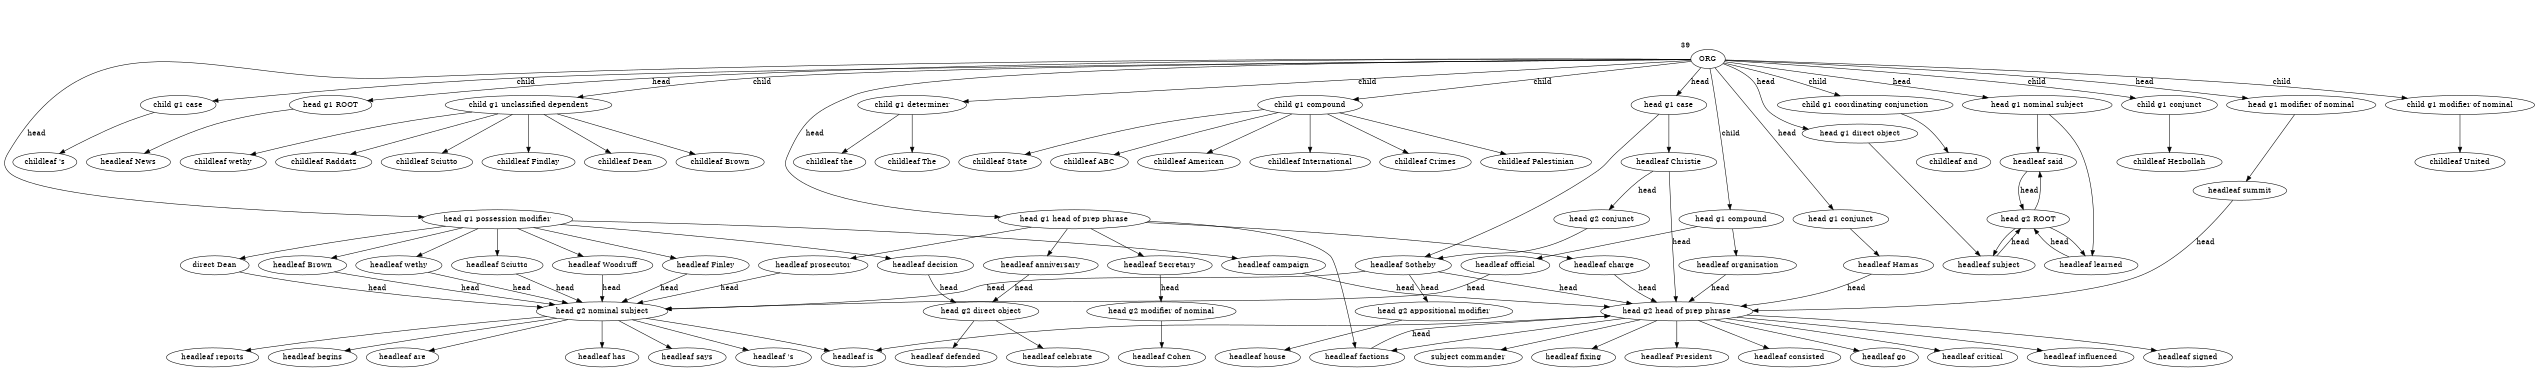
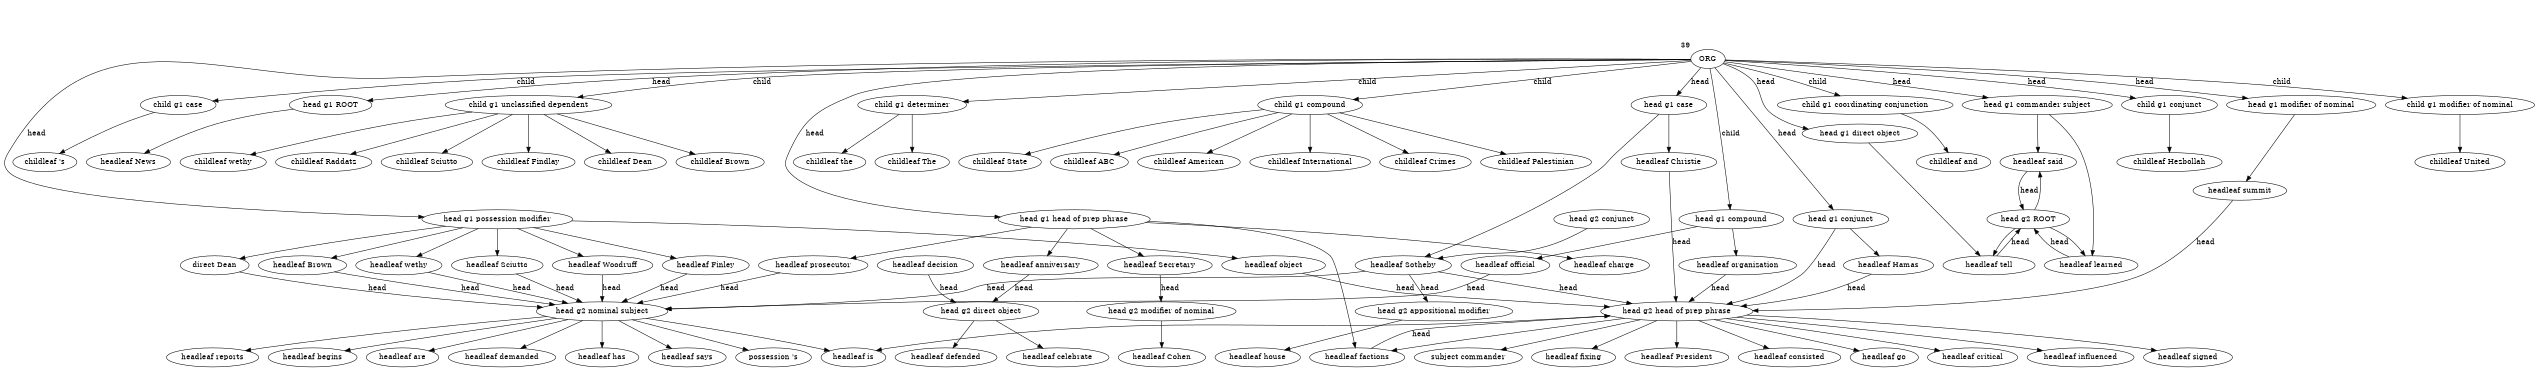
  strict digraph {
    node [weight=1]
    ORG [weight=39 xlabel=39]
    "head g1 possession modifier" [weight=9]
    "child g1 case" [weight=9]
    "head g1 ROOT" [weight=9]
    "child g1 unclassified dependent" [weight=9]
    "head g1 compound" [weight=2]
    "head g1 head of prep phrase" [weight=5]
    "child g1 determiner" [weight=5]
    "child g1 compound" [weight=7]
-   "head g1 nominal subject" [weight=2]
+   "head g1 nominal subject" [weight=2 label="head g1 commander subject"]
    "head g1 case" [weight=9]
    "child g1 coordinating conjunction"
    "child g1 conjunct"
    "head g1 conjunct"
    "head g1 direct object"
    "head g1 modifier of nominal"
    "child g1 modifier of nominal"
    "headleaf Sciutto" [weight=2]
    "headleaf Finley"
    n20 [label="direct Dean"]
    "headleaf Brown"
-   "headleaf campaign"
+   "headleaf campaign" [label="headleaf object"]
    "headleaf Woodruff"
    "headleaf decision"
    "headleaf wethy"
    "childleaf 's" [weight=9]
    "headleaf News" [weight=9]
    "childleaf Sciutto" [weight=2]
    "childleaf Findlay"
    "childleaf Dean" [weight=2]
    "childleaf Brown"
    "childleaf wethy" [weight=2]
    "childleaf Raddatz"
    "headleaf organization"
    "headleaf official"
    "headleaf factions" [weight=2]
    "headleaf anniversary"
    "headleaf prosecutor"
    "headleaf charge"
    "headleaf Secretary"
    "childleaf the" [weight=4]
    "childleaf The"
    "childleaf American"
    "childleaf International"
    "childleaf Crimes"
    "childleaf Palestinian"
    "childleaf State"
    "childleaf ABC" [weight=2]
    "headleaf said" [weight=2]
    "headleaf learned" [weight=2]
    "headleaf Sotheby" [weight=8]
    "headleaf Christie" [weight=4]
    "childleaf and"
    "childleaf Hezbollah"
    "headleaf Hamas"
-   "headleaf tell" [weight=2 label="headleaf subject"]
+   "headleaf tell" [weight=2]
    "headleaf summit"
    "childleaf United"
    "head g2 nominal subject" [weight=10]
    "head g2 head of prep phrase" [weight=10]
    "head g2 direct object" [weight=2]
    "headleaf reports"
    "headleaf begins"
    "headleaf is" [weight=4]
    "headleaf are"
+   "headleaf demanded"
    "headleaf has"
    "headleaf says"
-   "headleaf 's"
+   "headleaf 's" [label="possession 's"]
    n70 [label="subject commander"]
    "headleaf fixing"
    "headleaf President"
    "headleaf consisted"
    "headleaf go"
    "headleaf critical"
    "headleaf influenced"
    "headleaf signed"
    "head g2 modifier of nominal"
    "headleaf celebrate"
    "headleaf defended"
    "head g2 ROOT" [weight=3]
    "head g2 appositional modifier"
    "head g2 conjunct" [weight=3]
    "headleaf house"
    "headleaf Cohen"
    ORG -> "head g1 possession modifier" [label=head]
    ORG -> "child g1 case" [label=child]
    ORG -> "head g1 ROOT" [label=head]
    ORG -> "child g1 unclassified dependent" [label=child]
    ORG -> "head g1 compound" [label=child]
    ORG -> "head g1 head of prep phrase" [label=head]
    ORG -> "child g1 determiner" [label=child]
    ORG -> "child g1 compound" [label=child]
    ORG -> "head g1 nominal subject" [label=head]
    ORG -> "head g1 case" [label=head]
    ORG -> "child g1 coordinating conjunction" [label=child]
-   ORG -> "child g1 conjunct" [label=child]
+   ORG -> "child g1 conjunct" [label=head]
    ORG -> "head g1 conjunct" [label=head]
    ORG -> "head g1 direct object" [label=head]
    ORG -> "head g1 modifier of nominal" [label=head]
    ORG -> "child g1 modifier of nominal" [label=child]
    "head g1 possession modifier" -> "headleaf Sciutto"
    "head g1 possession modifier" -> "headleaf Finley"
    "head g1 possession modifier" -> n20
    "head g1 possession modifier" -> "headleaf Brown"
    "head g1 possession modifier" -> "headleaf campaign"
    "head g1 possession modifier" -> "headleaf Woodruff"
-   "head g1 possession modifier" -> "headleaf decision"
    "head g1 possession modifier" -> "headleaf wethy"
    "child g1 case" -> "childleaf 's"
    "head g1 ROOT" -> "headleaf News"
    "child g1 unclassified dependent" -> "childleaf Sciutto"
    "child g1 unclassified dependent" -> "childleaf Findlay"
    "child g1 unclassified dependent" -> "childleaf Dean"
    "child g1 unclassified dependent" -> "childleaf Brown"
    "child g1 unclassified dependent" -> "childleaf wethy"
    "child g1 unclassified dependent" -> "childleaf Raddatz"
    "head g1 compound" -> "headleaf organization"
    "head g1 compound" -> "headleaf official"
    "head g1 head of prep phrase" -> "headleaf factions"
    "head g1 head of prep phrase" -> "headleaf anniversary"
    "head g1 head of prep phrase" -> "headleaf prosecutor"
    "head g1 head of prep phrase" -> "headleaf charge"
    "head g1 head of prep phrase" -> "headleaf Secretary"
    "child g1 determiner" -> "childleaf the"
    "child g1 determiner" -> "childleaf The"
    "child g1 compound" -> "childleaf American"
    "child g1 compound" -> "childleaf International"
    "child g1 compound" -> "childleaf Crimes"
    "child g1 compound" -> "childleaf Palestinian"
    "child g1 compound" -> "childleaf State"
    "child g1 compound" -> "childleaf ABC"
    "head g1 nominal subject" -> "headleaf said"
    "head g1 nominal subject" -> "headleaf learned"
    "head g1 case" -> "headleaf Sotheby"
    "head g1 case" -> "headleaf Christie"
    "child g1 coordinating conjunction" -> "childleaf and"
    "child g1 conjunct" -> "childleaf Hezbollah"
    "head g1 conjunct" -> "headleaf Hamas"
    "head g1 direct object" -> "headleaf tell"
    "head g1 modifier of nominal" -> "headleaf summit"
    "child g1 modifier of nominal" -> "childleaf United"
    "headleaf Sciutto" -> "head g2 nominal subject" [label=head]
    "headleaf Finley" -> "head g2 nominal subject" [label=head]
    n20 -> "head g2 nominal subject" [label=head]
    "headleaf Brown" -> "head g2 nominal subject" [label=head]
    "headleaf campaign" -> "head g2 head of prep phrase" [label=head]
    "headleaf Woodruff" -> "head g2 nominal subject" [label=head]
    "headleaf decision" -> "head g2 direct object" [label=head]
    "headleaf wethy" -> "head g2 nominal subject" [label=head]
    "headleaf organization" -> "head g2 head of prep phrase" [label=head]
    "headleaf official" -> "head g2 nominal subject" [label=head]
    "headleaf factions" -> "head g2 head of prep phrase" [label=head]
    "headleaf anniversary" -> "head g2 direct object" [label=head]
    "headleaf prosecutor" -> "head g2 nominal subject" [label=head]
-   "headleaf charge" -> "head g2 head of prep phrase" [label=head]
+   "head g1 conjunct" -> "head g2 head of prep phrase" [label=head]
    "headleaf Secretary" -> "head g2 modifier of nominal" [label=head]
    "headleaf said" -> "head g2 ROOT" [label=head]
    "headleaf learned" -> "head g2 ROOT" [label=head]
    "headleaf Sotheby" -> "head g2 nominal subject" [label=head]
    "headleaf Sotheby" -> "head g2 head of prep phrase" [label=head]
    "headleaf Sotheby" -> "head g2 appositional modifier" [label=head]
    "headleaf Christie" -> "head g2 head of prep phrase" [label=head]
-   "headleaf Christie" -> "head g2 conjunct" [label=head]
    "headleaf Hamas" -> "head g2 head of prep phrase" [label=head]
    "headleaf tell" -> "head g2 ROOT" [label=head]
    "headleaf summit" -> "head g2 head of prep phrase" [label=head]
    "head g2 nominal subject" -> "headleaf reports"
    "head g2 nominal subject" -> "headleaf begins"
    "head g2 nominal subject" -> "headleaf is"
    "head g2 nominal subject" -> "headleaf are"
+   "head g2 nominal subject" -> "headleaf demanded"
    "head g2 nominal subject" -> "headleaf has"
    "head g2 nominal subject" -> "headleaf says"
    "head g2 nominal subject" -> "headleaf 's"
    "head g2 head of prep phrase" -> "headleaf factions"
    "head g2 head of prep phrase" -> "headleaf is"
    "head g2 head of prep phrase" -> n70
    "head g2 head of prep phrase" -> "headleaf fixing"
    "head g2 head of prep phrase" -> "headleaf President"
    "head g2 head of prep phrase" -> "headleaf consisted"
    "head g2 head of prep phrase" -> "headleaf go"
    "head g2 head of prep phrase" -> "headleaf critical"
    "head g2 head of prep phrase" -> "headleaf influenced"
    "head g2 head of prep phrase" -> "headleaf signed"
    "head g2 direct object" -> "headleaf celebrate"
    "head g2 direct object" -> "headleaf defended"
    "head g2 modifier of nominal" -> "headleaf Cohen"
    "head g2 ROOT" -> "headleaf said"
    "head g2 ROOT" -> "headleaf learned"
    "head g2 ROOT" -> "headleaf tell"
    "head g2 appositional modifier" -> "headleaf house"
    "head g2 conjunct" -> "headleaf Sotheby"
  }
